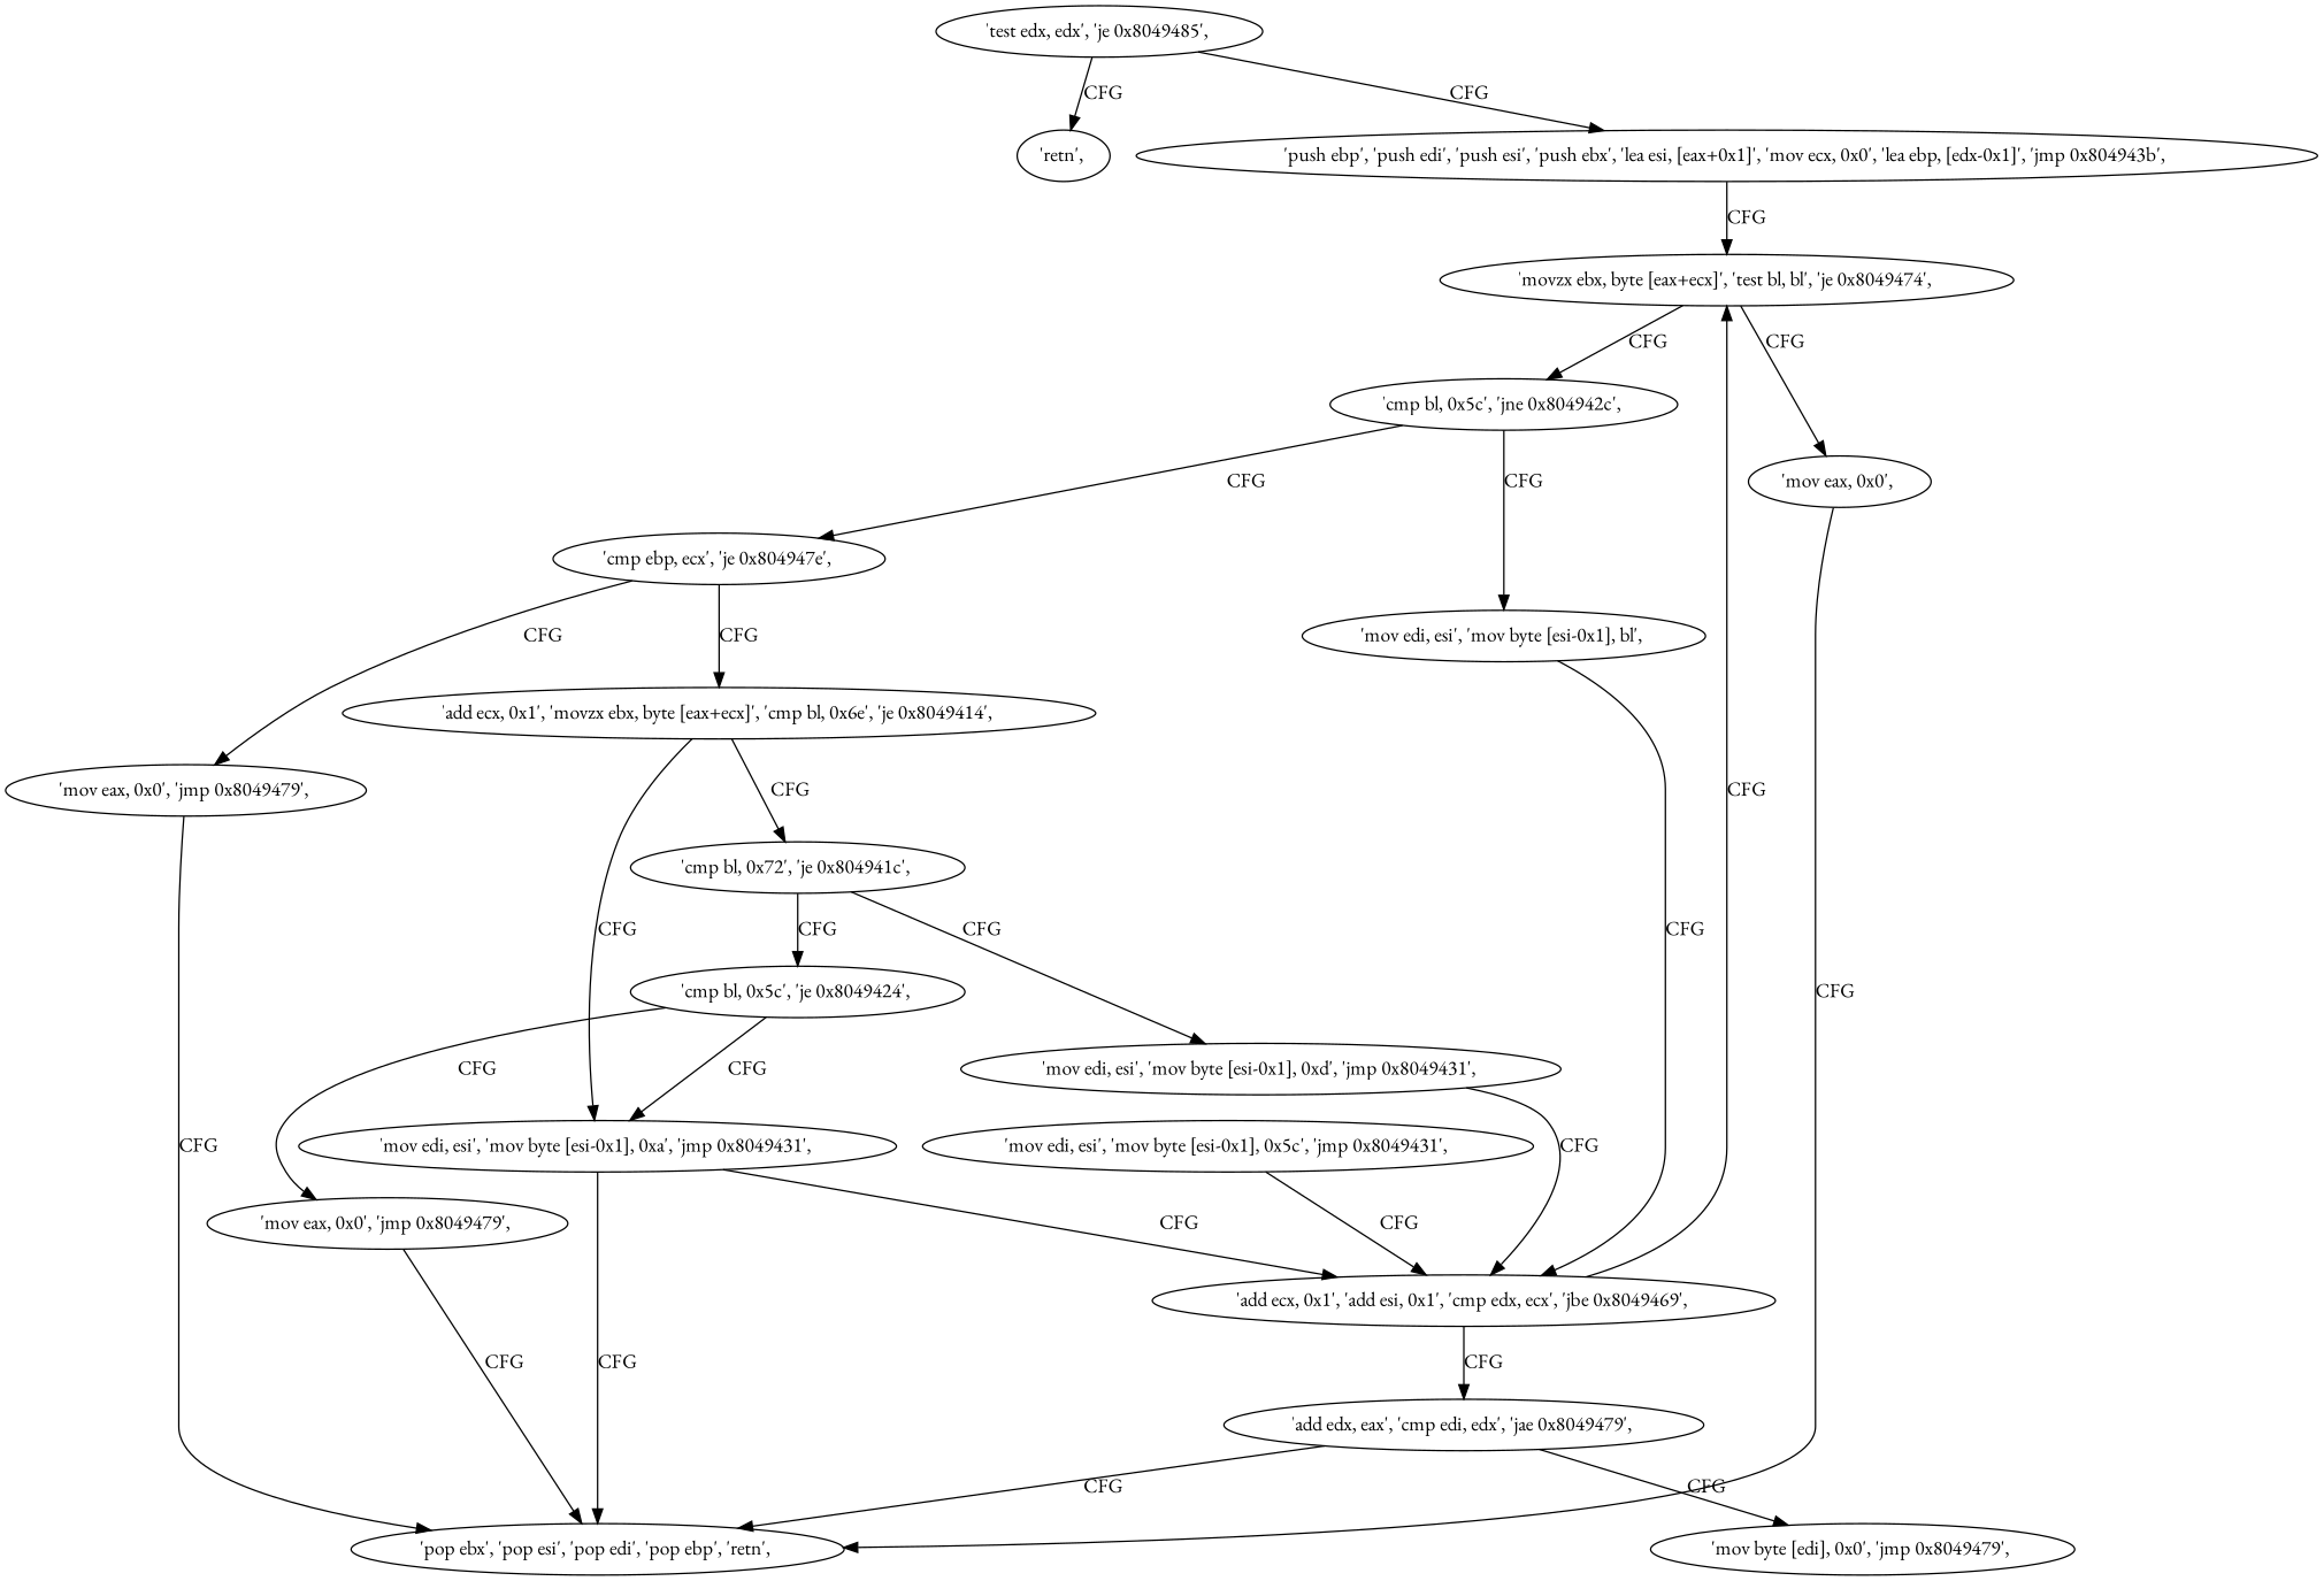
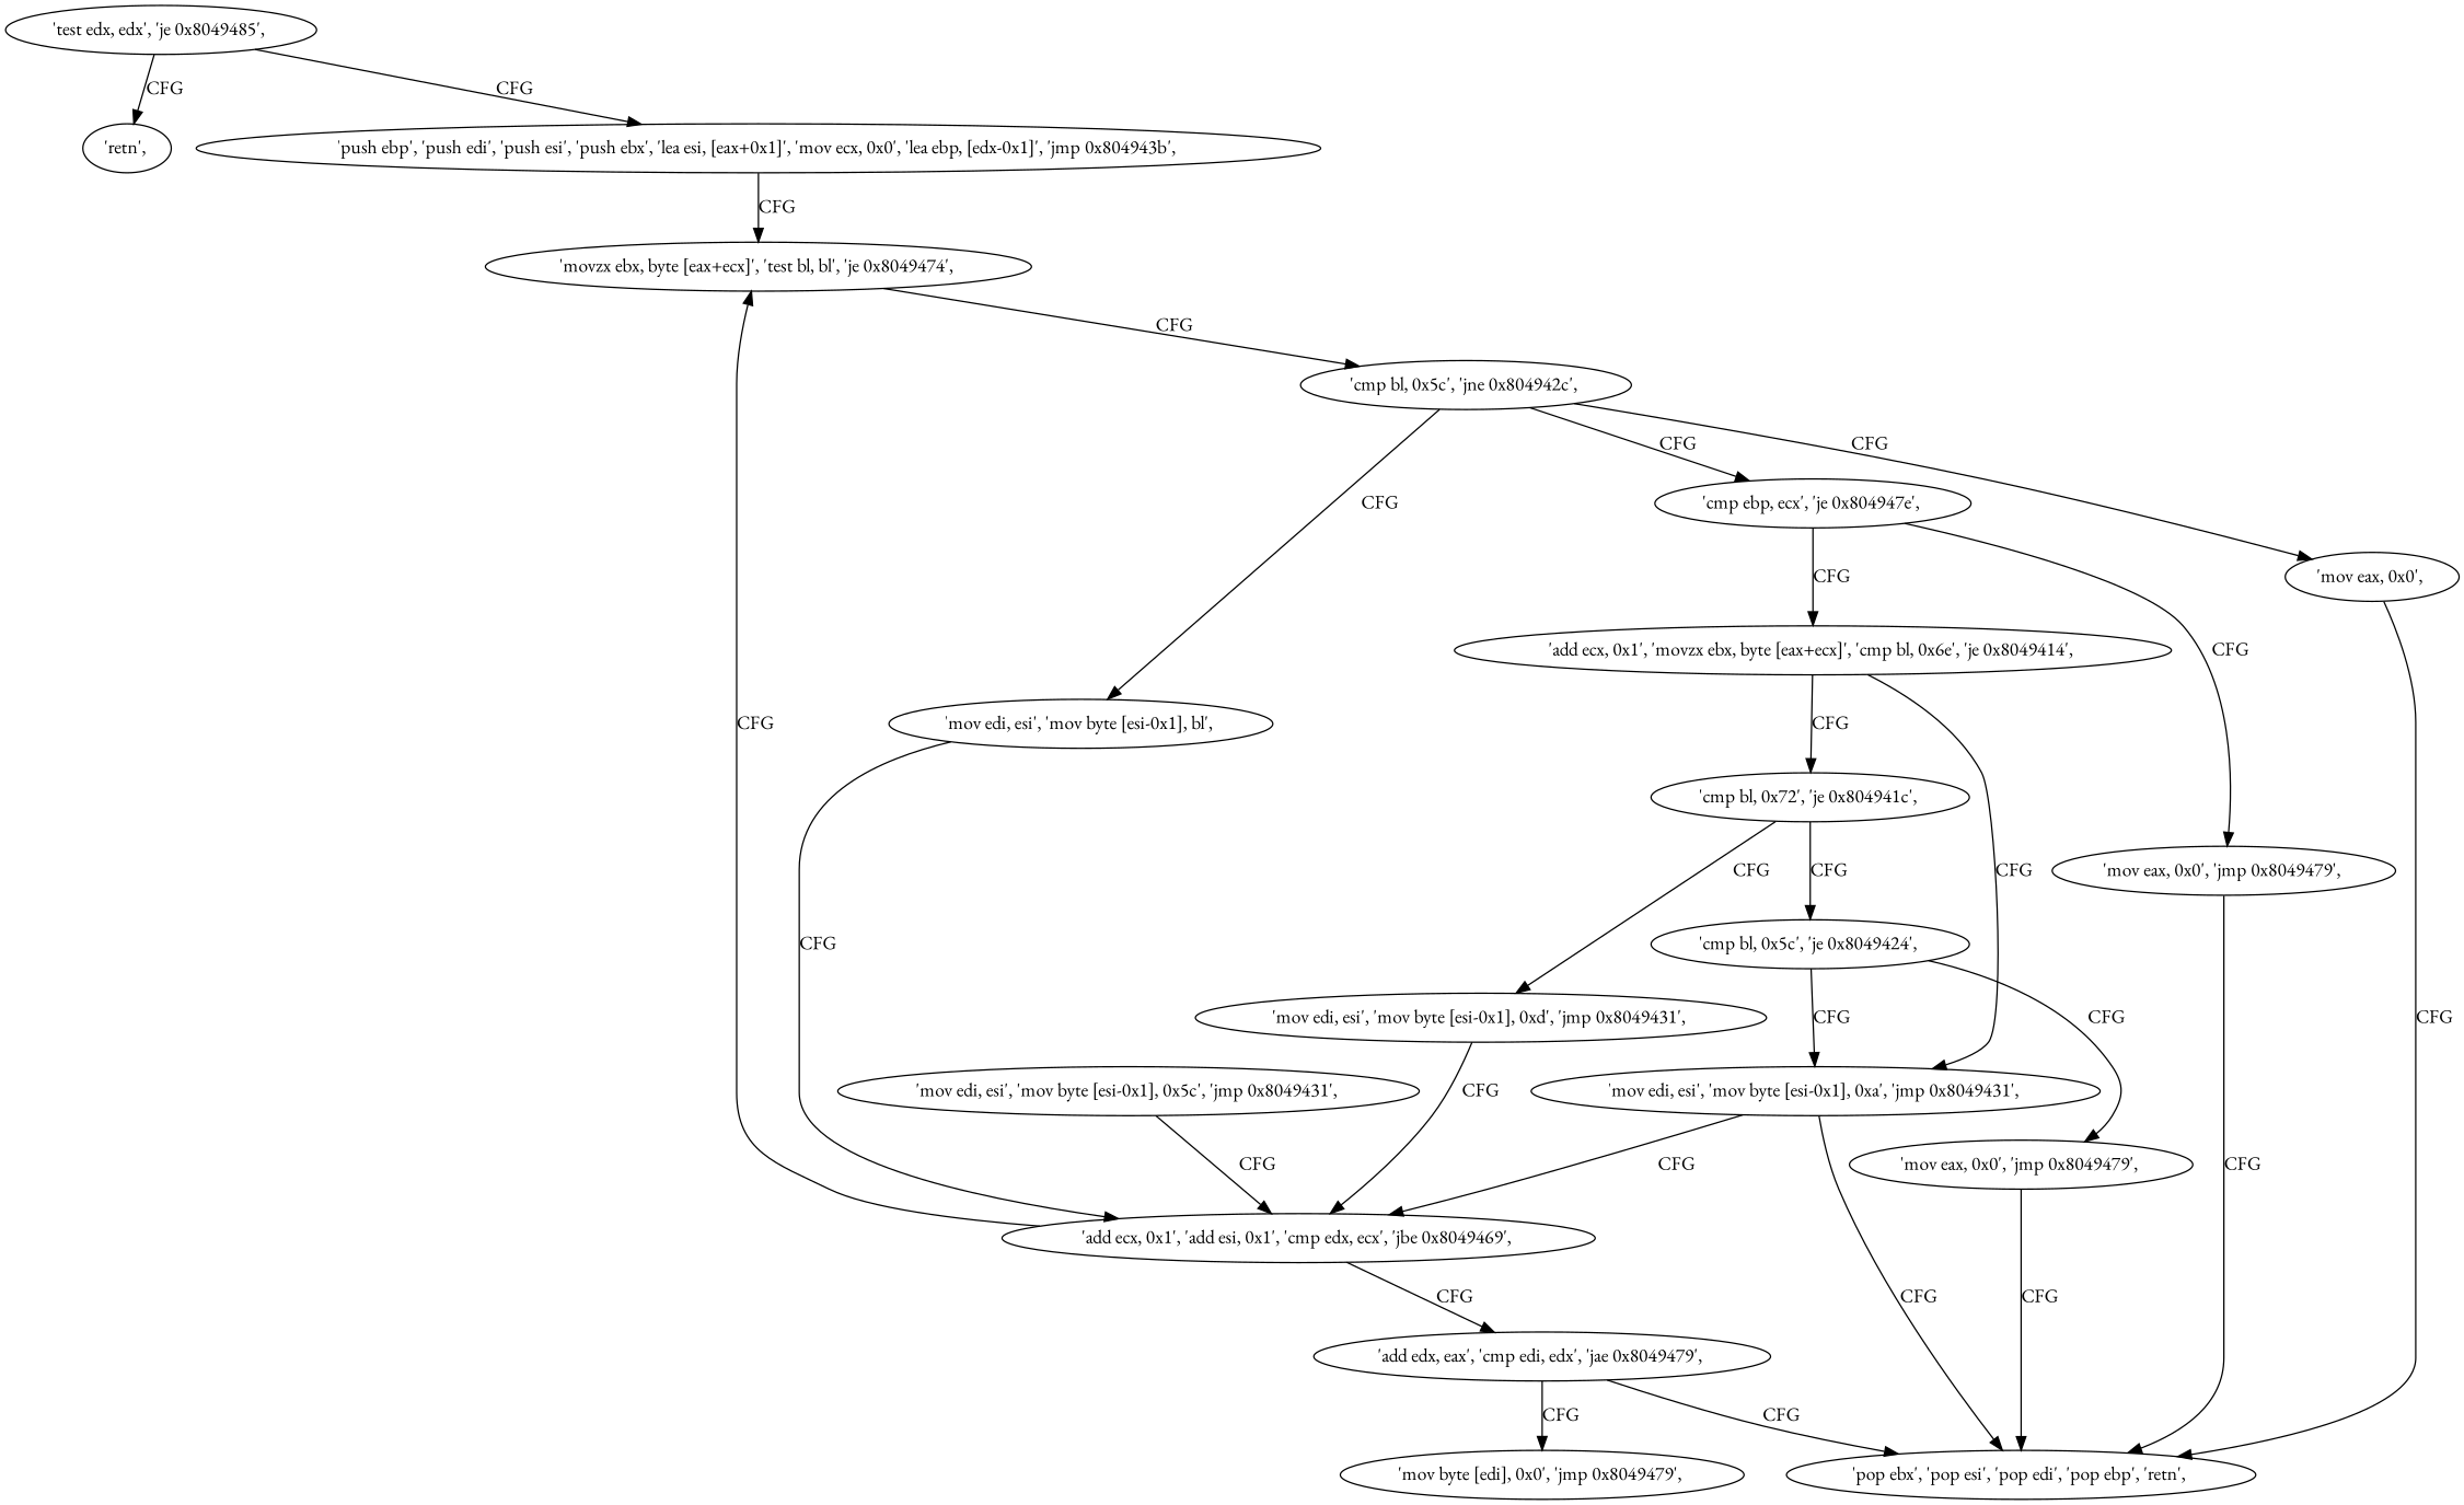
  digraph {
    fontname="EB Garamond"
    node [fontname="EB Garamond"]
    edge [fontname="EB Garamond"]
    n1 [label="'test edx, edx', 'je 0x8049485', "]
    n2 [label="'retn', "]
    n3 [label="'push ebp', 'push edi', 'push esi', 'push ebx', 'lea esi, [eax+0x1]', 'mov ecx, 0x0', 'lea ebp, [edx-0x1]', 'jmp 0x804943b', "]
    n4 [label="'movzx ebx, byte [eax+ecx]', 'test bl, bl', 'je 0x8049474', "]
    n5 [label="'mov eax, 0x0', "]
    n6 [label="'cmp bl, 0x5c', 'jne 0x804942c', "]
    n7 [label="'pop ebx', 'pop esi', 'pop edi', 'pop ebp', 'retn', "]
    n8 [label="'mov edi, esi', 'mov byte [esi-0x1], bl', "]
    n9 [label="'cmp ebp, ecx', 'je 0x804947e', "]
    n10 [label="'add ecx, 0x1', 'add esi, 0x1', 'cmp edx, ecx', 'jbe 0x8049469', "]
    n11 [label="'mov eax, 0x0', 'jmp 0x8049479', "]
    n12 [label="'add ecx, 0x1', 'movzx ebx, byte [eax+ecx]', 'cmp bl, 0x6e', 'je 0x8049414', "]
    n13 [label="'add edx, eax', 'cmp edi, edx', 'jae 0x8049479', "]
    n14 [label="'mov edi, esi', 'mov byte [esi-0x1], 0xa', 'jmp 0x8049431', "]
    n15 [label="'cmp bl, 0x72', 'je 0x804941c', "]
    n16 [label="'mov byte [edi], 0x0', 'jmp 0x8049479', "]
    n17 [label="'mov edi, esi', 'mov byte [esi-0x1], 0xd', 'jmp 0x8049431', "]
    n18 [label="'cmp bl, 0x5c', 'je 0x8049424', "]
    n19 [label="'mov eax, 0x0', 'jmp 0x8049479', "]
    n20 [label="'mov edi, esi', 'mov byte [esi-0x1], 0x5c', 'jmp 0x8049431', "]
    n1 -> n2 [label=CFG]
    n1 -> n3 [label=CFG]
    n3 -> n4 [label=CFG]
-   n4 -> n5 [label=CFG]
+   n6 -> n5 [label=CFG]
    n4 -> n6 [label=CFG]
    n5 -> n7 [label=CFG]
    n6 -> n8 [label=CFG]
    n6 -> n9 [label=CFG]
    n8 -> n10 [label=CFG]
    n9 -> n11 [label=CFG]
    n9 -> n12 [label=CFG]
    n10 -> n4 [label=CFG]
    n10 -> n13 [label=CFG]
    n11 -> n7 [label=CFG]
    n12 -> n14 [label=CFG]
    n12 -> n15 [label=CFG]
    n13 -> n7 [label=CFG]
    n13 -> n16 [label=CFG]
    n14 -> n7 [label=CFG]
    n14 -> n10 [label=CFG]
    n15 -> n17 [label=CFG]
    n15 -> n18 [label=CFG]
    n17 -> n10 [label=CFG]
    n18 -> n14 [label=CFG]
    n18 -> n19 [label=CFG]
    n19 -> n7 [label=CFG]
    n20 -> n10 [label=CFG]
  }
